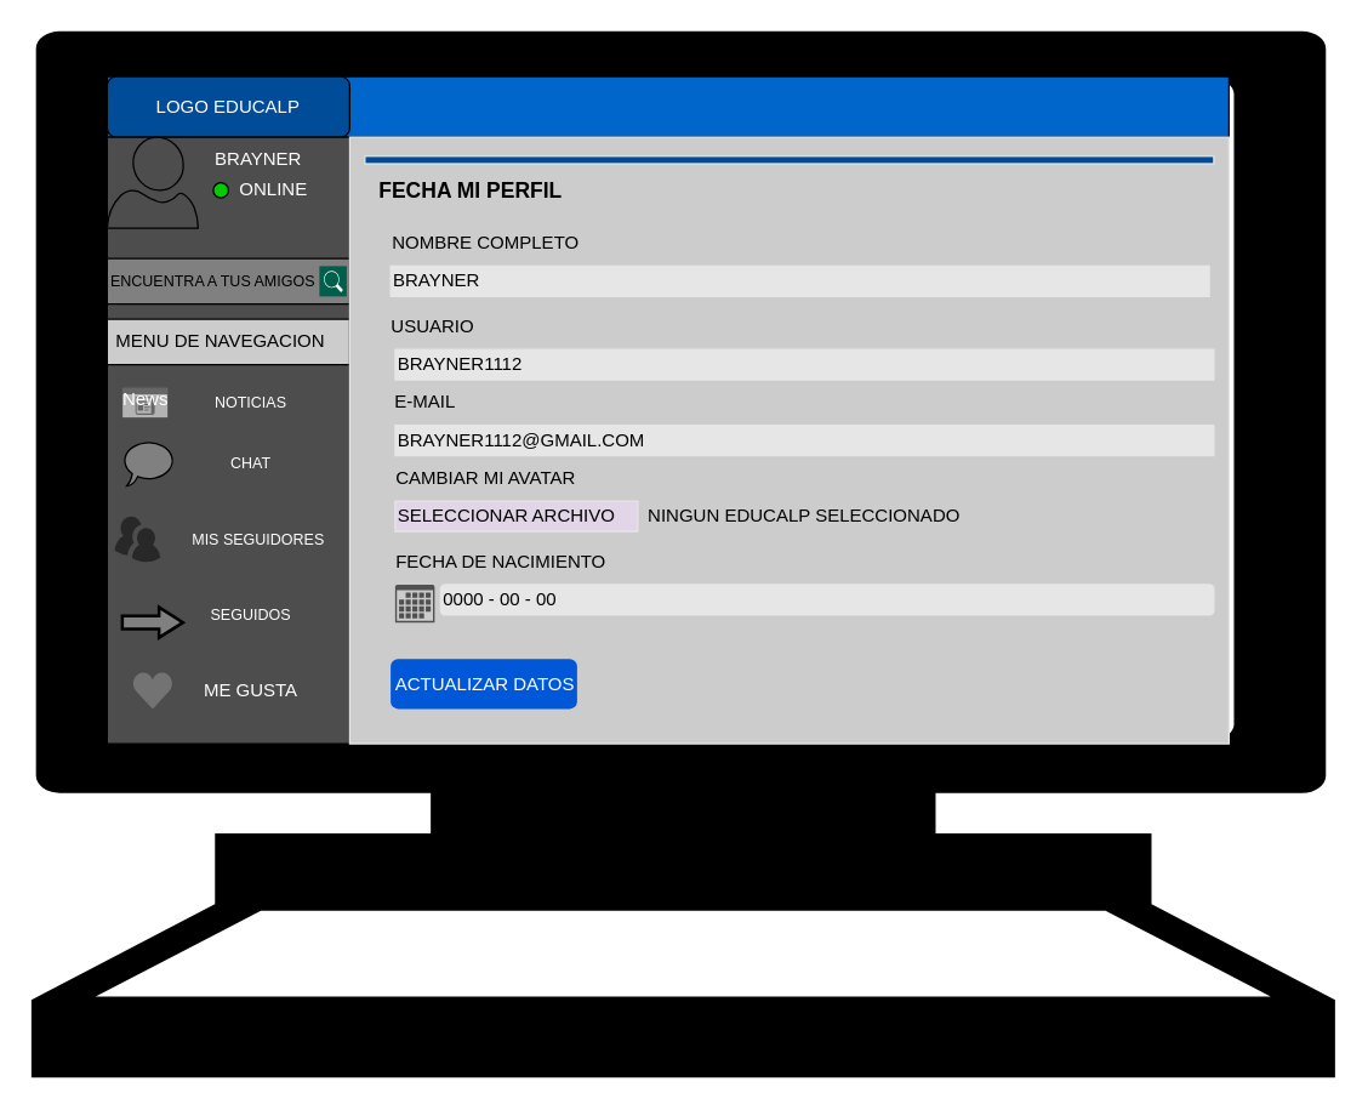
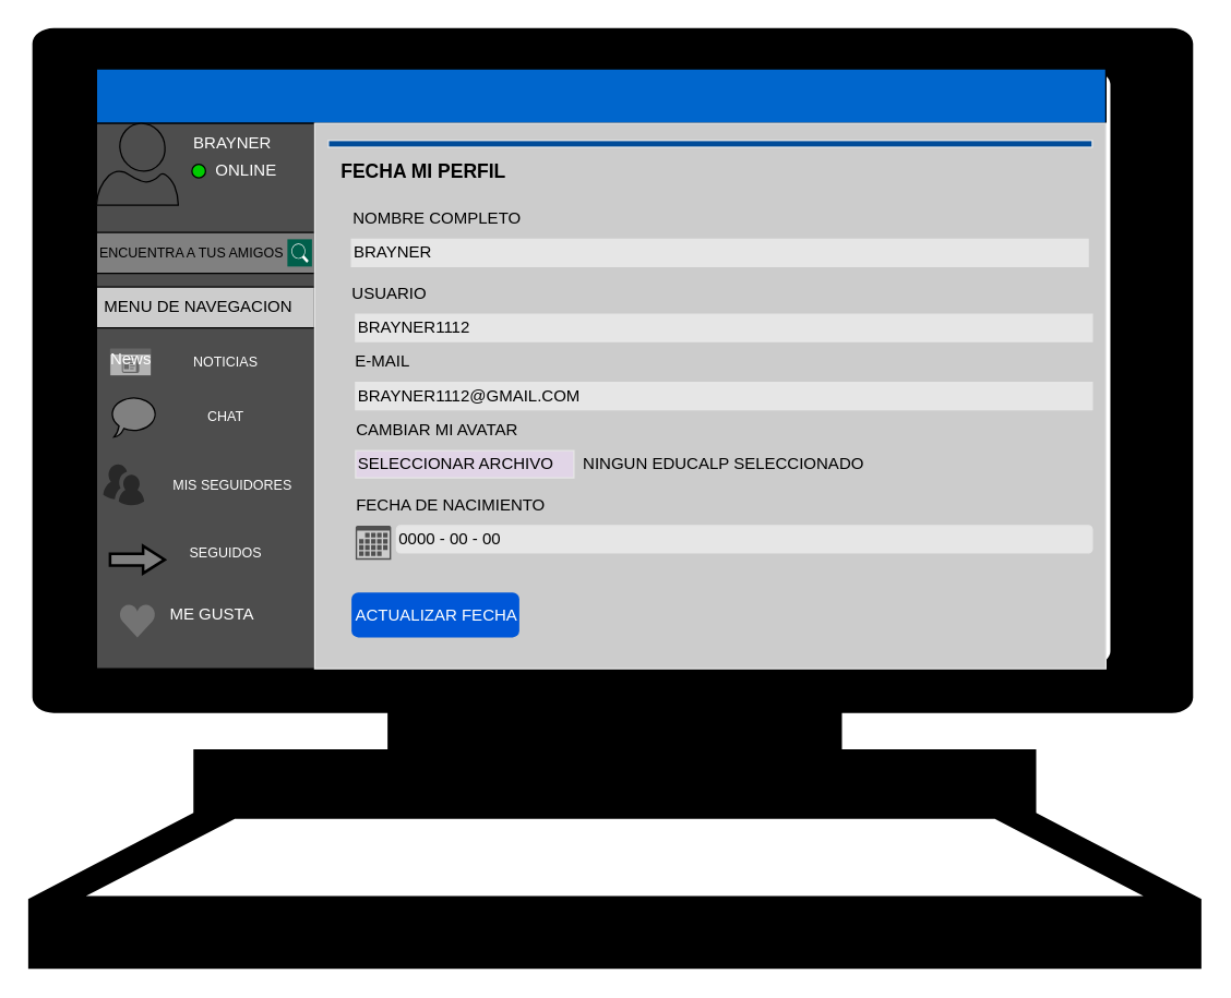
  <mxCell id="0" />
  <mxCell id="1" parent="0" />
  <mxCell id="2" value="" style="shape=mxgraph.signs.tech.computer;html=1;pointerEvents=1;fillColor=#000000;strokeColor=none;verticalLabelPosition=bottom;verticalAlign=top;align=center;" parent="1" vertex="1"><mxGeometry x="20" y="20" width="860" height="690" as="geometry" /></mxCell>
  <mxCell id="3" value="" style="rounded=0;whiteSpace=wrap;html=1;fillColor=#0066CC;" parent="1" vertex="1"><mxGeometry x="70" y="50" width="740" height="40" as="geometry" /></mxCell>
- <mxCell id="4" value="&lt;font color=&quot;#ffffff&quot;&gt;LOGO EDUCALP&lt;/font&gt;" style="rounded=1;whiteSpace=wrap;html=1;fillColor=#004C99;" parent="1" vertex="1"><mxGeometry x="70" y="50" width="160" height="40" as="geometry" /></mxCell>
  <mxCell id="5" value="" style="rounded=0;whiteSpace=wrap;html=1;fillColor=#4D4D4D;" parent="1" vertex="1"><mxGeometry x="70" y="90" width="160" height="400" as="geometry" /></mxCell>
  <mxCell id="6" value="" style="verticalLabelPosition=bottom;html=1;verticalAlign=top;align=center;strokeColor=rgb(0, 0, 0);fillColor=#4D4D4D;shape=mxgraph.azure.user;fontFamily=Helvetica;fontSize=12;fontColor=rgb(0, 0, 0);" parent="1" vertex="1"><mxGeometry x="70" y="90" width="60" height="60" as="geometry" /></mxCell>
  <mxCell id="7" value="&lt;font color=&quot;#ffffff&quot;&gt;BRAYNER&lt;/font&gt;" style="text;html=1;strokeColor=none;fillColor=none;align=center;verticalAlign=middle;whiteSpace=wrap;rounded=0;" parent="1" vertex="1"><mxGeometry x="140" y="90" width="60" height="30" as="geometry" /></mxCell>
  <mxCell id="8" value="" style="ellipse;whiteSpace=wrap;html=1;aspect=fixed;fillColor=#00CC00;" parent="1" vertex="1"><mxGeometry x="140" y="120" width="10" height="10" as="geometry" /></mxCell>
  <mxCell id="9" value="&lt;font color=&quot;#ffffff&quot;&gt;ONLINE&lt;/font&gt;" style="text;html=1;strokeColor=none;fillColor=none;align=center;verticalAlign=middle;whiteSpace=wrap;rounded=0;" parent="1" vertex="1"><mxGeometry x="150" y="110" width="60" height="30" as="geometry" /></mxCell>
  <mxCell id="10" value="" style="rounded=0;whiteSpace=wrap;html=1;fillColor=#808080;" parent="1" vertex="1"><mxGeometry x="70" y="170" width="160" height="30" as="geometry" /></mxCell>
  <mxCell id="11" value="&lt;font style=&quot;font-size: 10px&quot;&gt;ENCUENTRA A TUS AMIGOS&lt;/font&gt;" style="text;html=1;strokeColor=none;fillColor=none;align=center;verticalAlign=middle;whiteSpace=wrap;rounded=0;" parent="1" vertex="1"><mxGeometry x="30" y="170" width="220" height="30" as="geometry" /></mxCell>
  <mxCell id="12" value="" style="sketch=0;pointerEvents=1;shadow=0;dashed=0;html=1;strokeColor=none;fillColor=#005F4B;labelPosition=center;verticalLabelPosition=bottom;verticalAlign=top;align=center;outlineConnect=0;shape=mxgraph.veeam2.magnifying_glass;fontSize=10;" parent="1" vertex="1"><mxGeometry x="210" y="175" width="18" height="20" as="geometry" /></mxCell>
  <mxCell id="13" value="&lt;font color=&quot;#ffffff&quot;&gt;NOTICIAS&lt;/font&gt;" style="text;html=1;strokeColor=none;fillColor=none;align=center;verticalAlign=middle;whiteSpace=wrap;rounded=0;fontSize=10;" parent="1" vertex="1"><mxGeometry x="135" y="250" width="60" height="30" as="geometry" /></mxCell>
  <mxCell id="14" value="&lt;font color=&quot;#ffffff&quot;&gt;CHAT&lt;/font&gt;" style="text;html=1;strokeColor=none;fillColor=none;align=center;verticalAlign=middle;whiteSpace=wrap;rounded=0;fontSize=10;" parent="1" vertex="1"><mxGeometry x="135" y="290" width="60" height="30" as="geometry" /></mxCell>
  <mxCell id="15" value="&lt;font color=&quot;#ffffff&quot;&gt;MIS SEGUIDORES&lt;/font&gt;" style="text;html=1;strokeColor=none;fillColor=none;align=center;verticalAlign=middle;whiteSpace=wrap;rounded=0;fontSize=10;" parent="1" vertex="1"><mxGeometry x="125" y="340" width="90" height="30" as="geometry" /></mxCell>
  <mxCell id="16" value="&lt;font color=&quot;#ffffff&quot;&gt;SEGUIDOS&lt;/font&gt;" style="text;html=1;strokeColor=none;fillColor=none;align=center;verticalAlign=middle;whiteSpace=wrap;rounded=0;fontSize=10;" parent="1" vertex="1"><mxGeometry x="135" y="390" width="60" height="30" as="geometry" /></mxCell>
- <mxCell id="17" value="&lt;font style=&quot;font-size: 12px&quot; color=&quot;#ffffff&quot;&gt;ME GUSTA&lt;/font&gt;" style="text;html=1;strokeColor=none;fillColor=none;align=center;verticalAlign=middle;whiteSpace=wrap;rounded=0;fontSize=10;" parent="1" vertex="1"><mxGeometry x="130" y="440" width="70" height="30" as="geometry" /></mxCell>
+ <mxCell id="17" value="&lt;font style=&quot;font-size: 12px&quot; color=&quot;#ffffff&quot;&gt;ME GUSTA&lt;/font&gt;" style="text;html=1;strokeColor=none;fillColor=none;align=center;verticalAlign=middle;whiteSpace=wrap;rounded=0;fontSize=10;" parent="1" vertex="1"><mxGeometry x="120" y="435" width="70" height="30" as="geometry" /></mxCell>
  <mxCell id="18" value="" style="whiteSpace=wrap;html=1;shape=mxgraph.basic.oval_callout;fontSize=10;fillColor=#808080;" parent="1" vertex="1"><mxGeometry x="80" y="290" width="35" height="30" as="geometry" /></mxCell>
  <mxCell id="19" value="" style="dashed=0;aspect=fixed;verticalLabelPosition=bottom;verticalAlign=top;align=center;shape=mxgraph.gmdl.heart;strokeColor=none;fillColor=#737373;shadow=0;sketch=0;fontSize=10;" parent="1" vertex="1"><mxGeometry x="86.67" y="443" width="26.67" height="24" as="geometry" /></mxCell>
  <mxCell id="20" value="" style="shape=mxgraph.arrows.arrow_right;html=1;verticalLabelPosition=bottom;verticalAlign=top;strokeWidth=2;strokeColor=#000000;fontSize=10;fillColor=#808080;" parent="1" vertex="1"><mxGeometry x="80" y="400" width="40" height="20" as="geometry" /></mxCell>
  <mxCell id="21" value="" style="verticalLabelPosition=bottom;sketch=0;html=1;fillColor=#282828;strokeColor=none;verticalAlign=top;pointerEvents=1;align=center;shape=mxgraph.cisco_safe.people_places_things_icons.icon9;fontSize=10;" parent="1" vertex="1"><mxGeometry x="75" y="340" width="30" height="30" as="geometry" /></mxCell>
  <mxCell id="22" value="News" style="html=1;strokeColor=none;fillColor=#666666;labelPosition=center;verticalLabelPosition=middle;verticalAlign=top;align=center;fontSize=12;outlineConnect=0;spacingTop=-6;fontColor=#FFFFFF;sketch=0;shape=mxgraph.sitemap.news;" parent="1" vertex="1"><mxGeometry x="80" y="255" width="30" height="20" as="geometry" /></mxCell>
  <mxCell id="23" value="" style="rounded=0;whiteSpace=wrap;html=1;fontSize=12;fillColor=#CCCCCC;" parent="1" vertex="1"><mxGeometry x="70" y="210" width="160" height="30" as="geometry" /></mxCell>
  <mxCell id="24" value="MENU DE NAVEGACION" style="text;html=1;strokeColor=none;fillColor=none;align=center;verticalAlign=middle;whiteSpace=wrap;rounded=0;fontSize=12;" parent="1" vertex="1"><mxGeometry x="75" y="210" width="140" height="30" as="geometry" /></mxCell>
  <mxCell id="25" value="" style="rounded=0;whiteSpace=wrap;html=1;fontSize=12;strokeColor=#E6E6E6;fillColor=#CCCCCC;" parent="1" vertex="1"><mxGeometry x="230" y="90" width="580" height="400" as="geometry" /></mxCell>
  <mxCell id="26" value="" style="rounded=0;whiteSpace=wrap;html=1;fontSize=12;strokeColor=#E6E6E6;fillColor=#004C99;" parent="1" vertex="1"><mxGeometry x="240" y="102.5" width="560" height="5" as="geometry" /></mxCell>
  <mxCell id="27" value="&lt;font style=&quot;font-size: 14px&quot;&gt;&lt;b&gt;FECHA MI PERFIL&lt;/b&gt;&lt;/font&gt;" style="text;html=1;strokeColor=none;fillColor=none;align=center;verticalAlign=middle;whiteSpace=wrap;rounded=0;fontSize=12;" parent="1" vertex="1"><mxGeometry x="240" y="110" width="140" height="30" as="geometry" /></mxCell>
  <mxCell id="28" value="NOMBRE COMPLETO" style="text;html=1;strokeColor=none;fillColor=none;align=center;verticalAlign=middle;whiteSpace=wrap;rounded=0;fontSize=12;" parent="1" vertex="1"><mxGeometry x="250" y="145" width="140" height="30" as="geometry" /></mxCell>
  <mxCell id="29" value="BRAYNER" style="rounded=0;whiteSpace=wrap;html=1;fontSize=12;strokeColor=#E6E6E6;fillColor=#E6E6E6;align=left;" parent="1" vertex="1"><mxGeometry x="257" y="175" width="540" height="20" as="geometry" /></mxCell>
  <mxCell id="30" value="USUARIO" style="text;html=1;strokeColor=none;fillColor=none;align=center;verticalAlign=middle;whiteSpace=wrap;rounded=0;fontSize=12;" parent="1" vertex="1"><mxGeometry x="215" y="200" width="140" height="30" as="geometry" /></mxCell>
  <mxCell id="31" value="BRAYNER1112" style="rounded=0;whiteSpace=wrap;html=1;fontSize=12;strokeColor=#E6E6E6;fillColor=#E6E6E6;align=left;" parent="1" vertex="1"><mxGeometry x="260" y="230" width="540" height="20" as="geometry" /></mxCell>
  <mxCell id="32" value="E-MAIL" style="text;html=1;strokeColor=none;fillColor=none;align=center;verticalAlign=middle;whiteSpace=wrap;rounded=0;fontSize=12;" parent="1" vertex="1"><mxGeometry x="210" y="250" width="140" height="30" as="geometry" /></mxCell>
  <mxCell id="33" value="BRAYNER1112@GMAIL.COM" style="rounded=0;whiteSpace=wrap;html=1;fontSize=12;strokeColor=#E6E6E6;fillColor=#E6E6E6;align=left;" parent="1" vertex="1"><mxGeometry x="260" y="280" width="540" height="20" as="geometry" /></mxCell>
  <mxCell id="34" value="CAMBIAR MI AVATAR" style="text;html=1;strokeColor=none;fillColor=none;align=center;verticalAlign=middle;whiteSpace=wrap;rounded=0;fontSize=12;" parent="1" vertex="1"><mxGeometry x="250" y="300" width="140" height="30" as="geometry" /></mxCell>
  <mxCell id="35" value="SELECCIONAR ARCHIVO" style="rounded=0;whiteSpace=wrap;html=1;fontSize=12;strokeColor=#E6E6E6;fillColor=#e1d5e7;align=left;" parent="1" vertex="1"><mxGeometry x="260" y="330" width="160" height="20" as="geometry" /></mxCell>
  <mxCell id="36" value="NINGUN EDUCALP SELECCIONADO" style="text;html=1;strokeColor=none;fillColor=none;align=center;verticalAlign=middle;whiteSpace=wrap;rounded=0;fontSize=12;" parent="1" vertex="1"><mxGeometry x="420" y="325" width="220" height="30" as="geometry" /></mxCell>
  <mxCell id="37" value="FECHA DE NACIMIENTO" style="text;html=1;strokeColor=none;fillColor=none;align=center;verticalAlign=middle;whiteSpace=wrap;rounded=0;fontSize=12;" parent="1" vertex="1"><mxGeometry x="250" y="355" width="160" height="30" as="geometry" /></mxCell>
  <mxCell id="38" value="0000 - 00 - 00" style="whiteSpace=wrap;html=1;fontSize=12;strokeColor=#E6E6E6;fillColor=#E6E6E6;align=left;rounded=1;" parent="1" vertex="1"><mxGeometry x="290" y="385" width="510" height="20" as="geometry" /></mxCell>
  <mxCell id="39" value="" style="sketch=0;pointerEvents=1;shadow=0;dashed=0;html=1;strokeColor=none;fillColor=#505050;labelPosition=center;verticalLabelPosition=bottom;verticalAlign=top;outlineConnect=0;align=center;shape=mxgraph.office.concepts.calendar;fontSize=12;" parent="1" vertex="1"><mxGeometry x="260" y="385" width="26" height="25" as="geometry" /></mxCell>
- <mxCell id="40" value="ACTUALIZAR DATOS" style="rounded=1;fillColor=#0057D8;strokeColor=none;html=1;fontColor=#ffffff;align=center;verticalAlign=middle;fontStyle=0;fontSize=12;sketch=0;" parent="1" vertex="1"><mxGeometry x="257" y="434" width="123" height="33" as="geometry" /></mxCell>
+ <mxCell id="40" value="ACTUALIZAR FECHA" style="rounded=1;fillColor=#0057D8;strokeColor=none;html=1;fontColor=#ffffff;align=center;verticalAlign=middle;fontStyle=0;fontSize=12;sketch=0;" parent="1" vertex="1"><mxGeometry x="257" y="434" width="123" height="33" as="geometry" /></mxCell>
